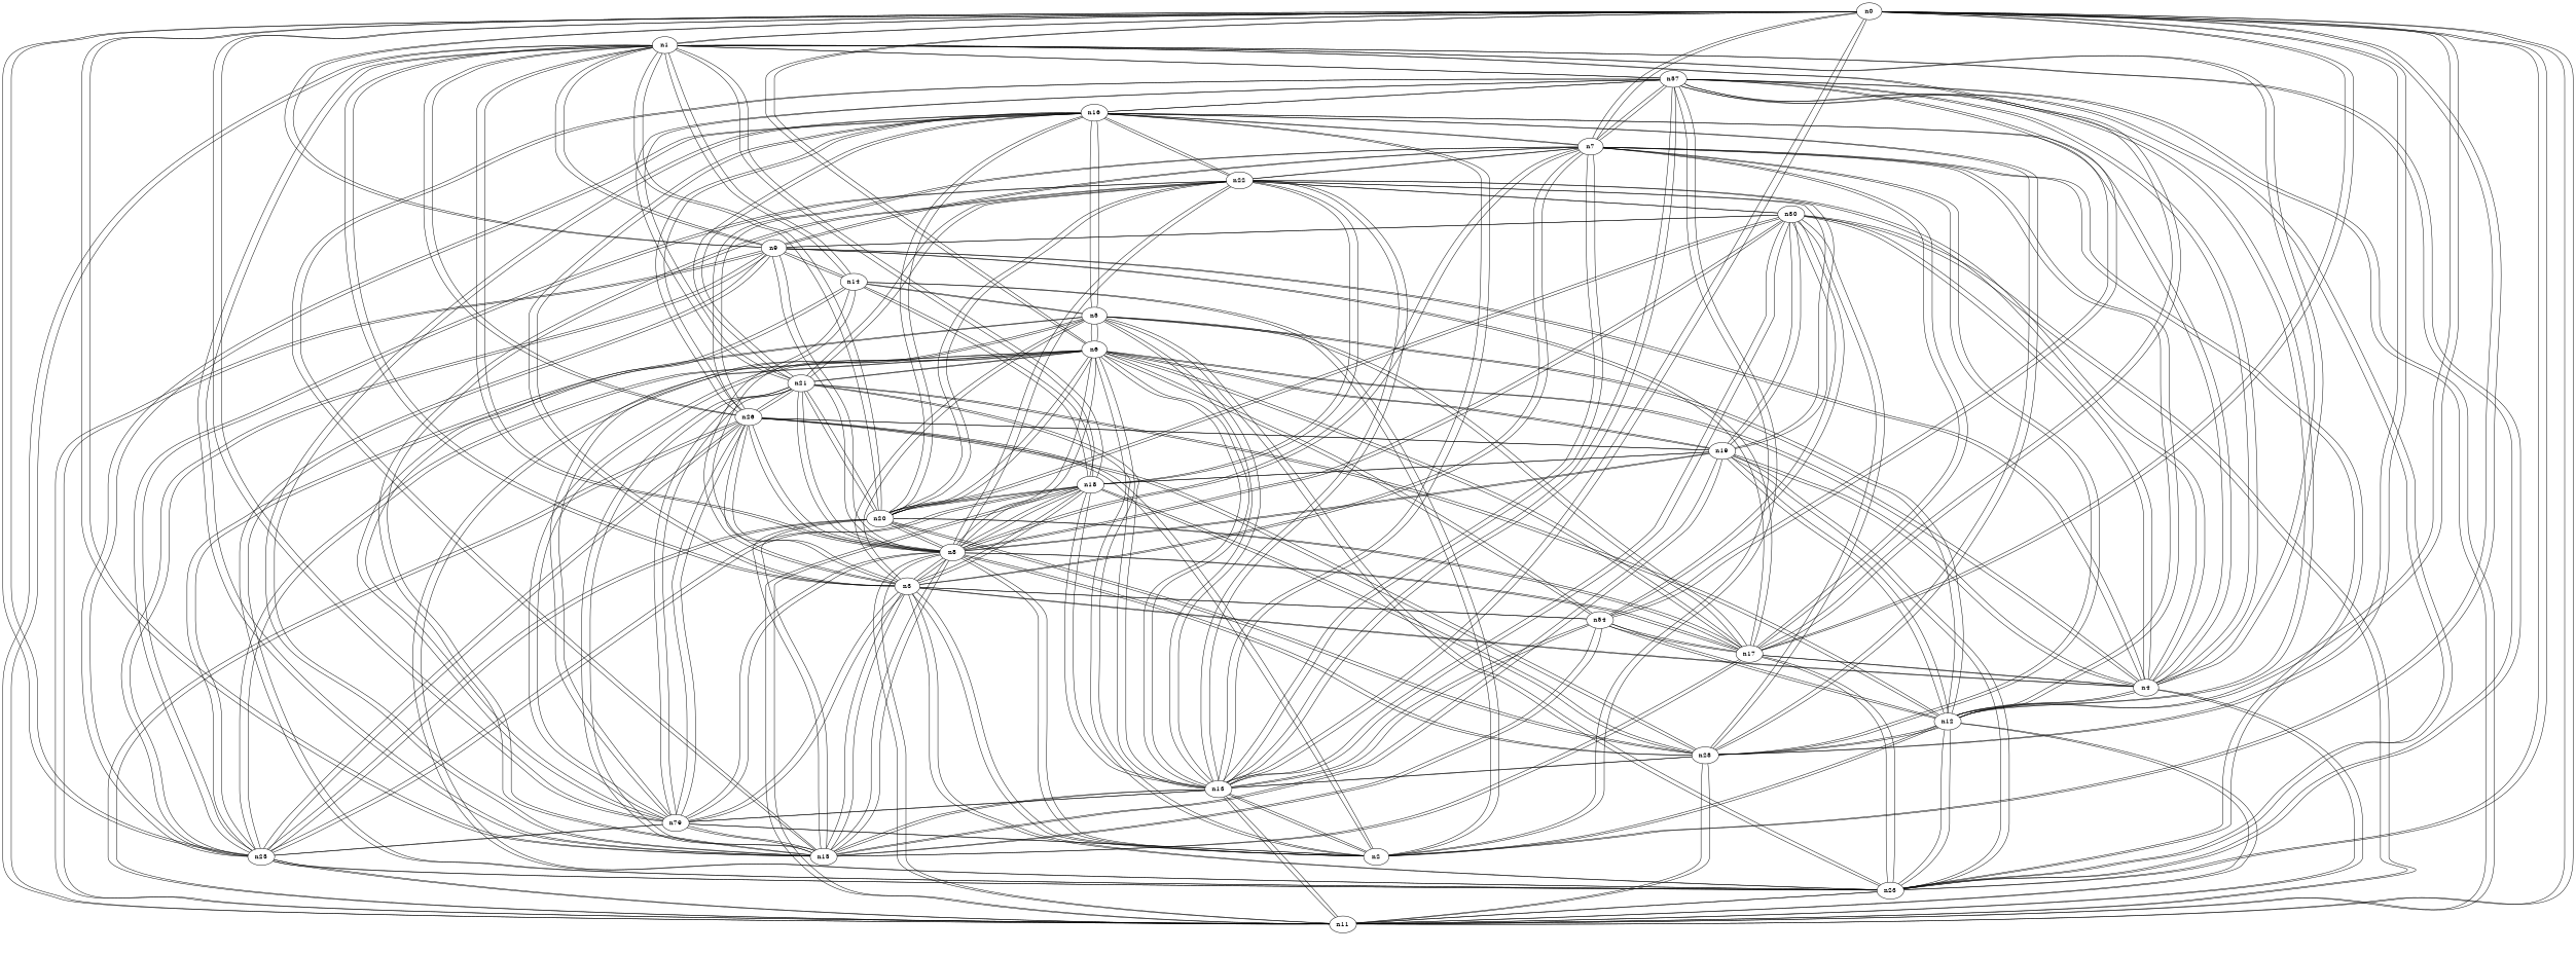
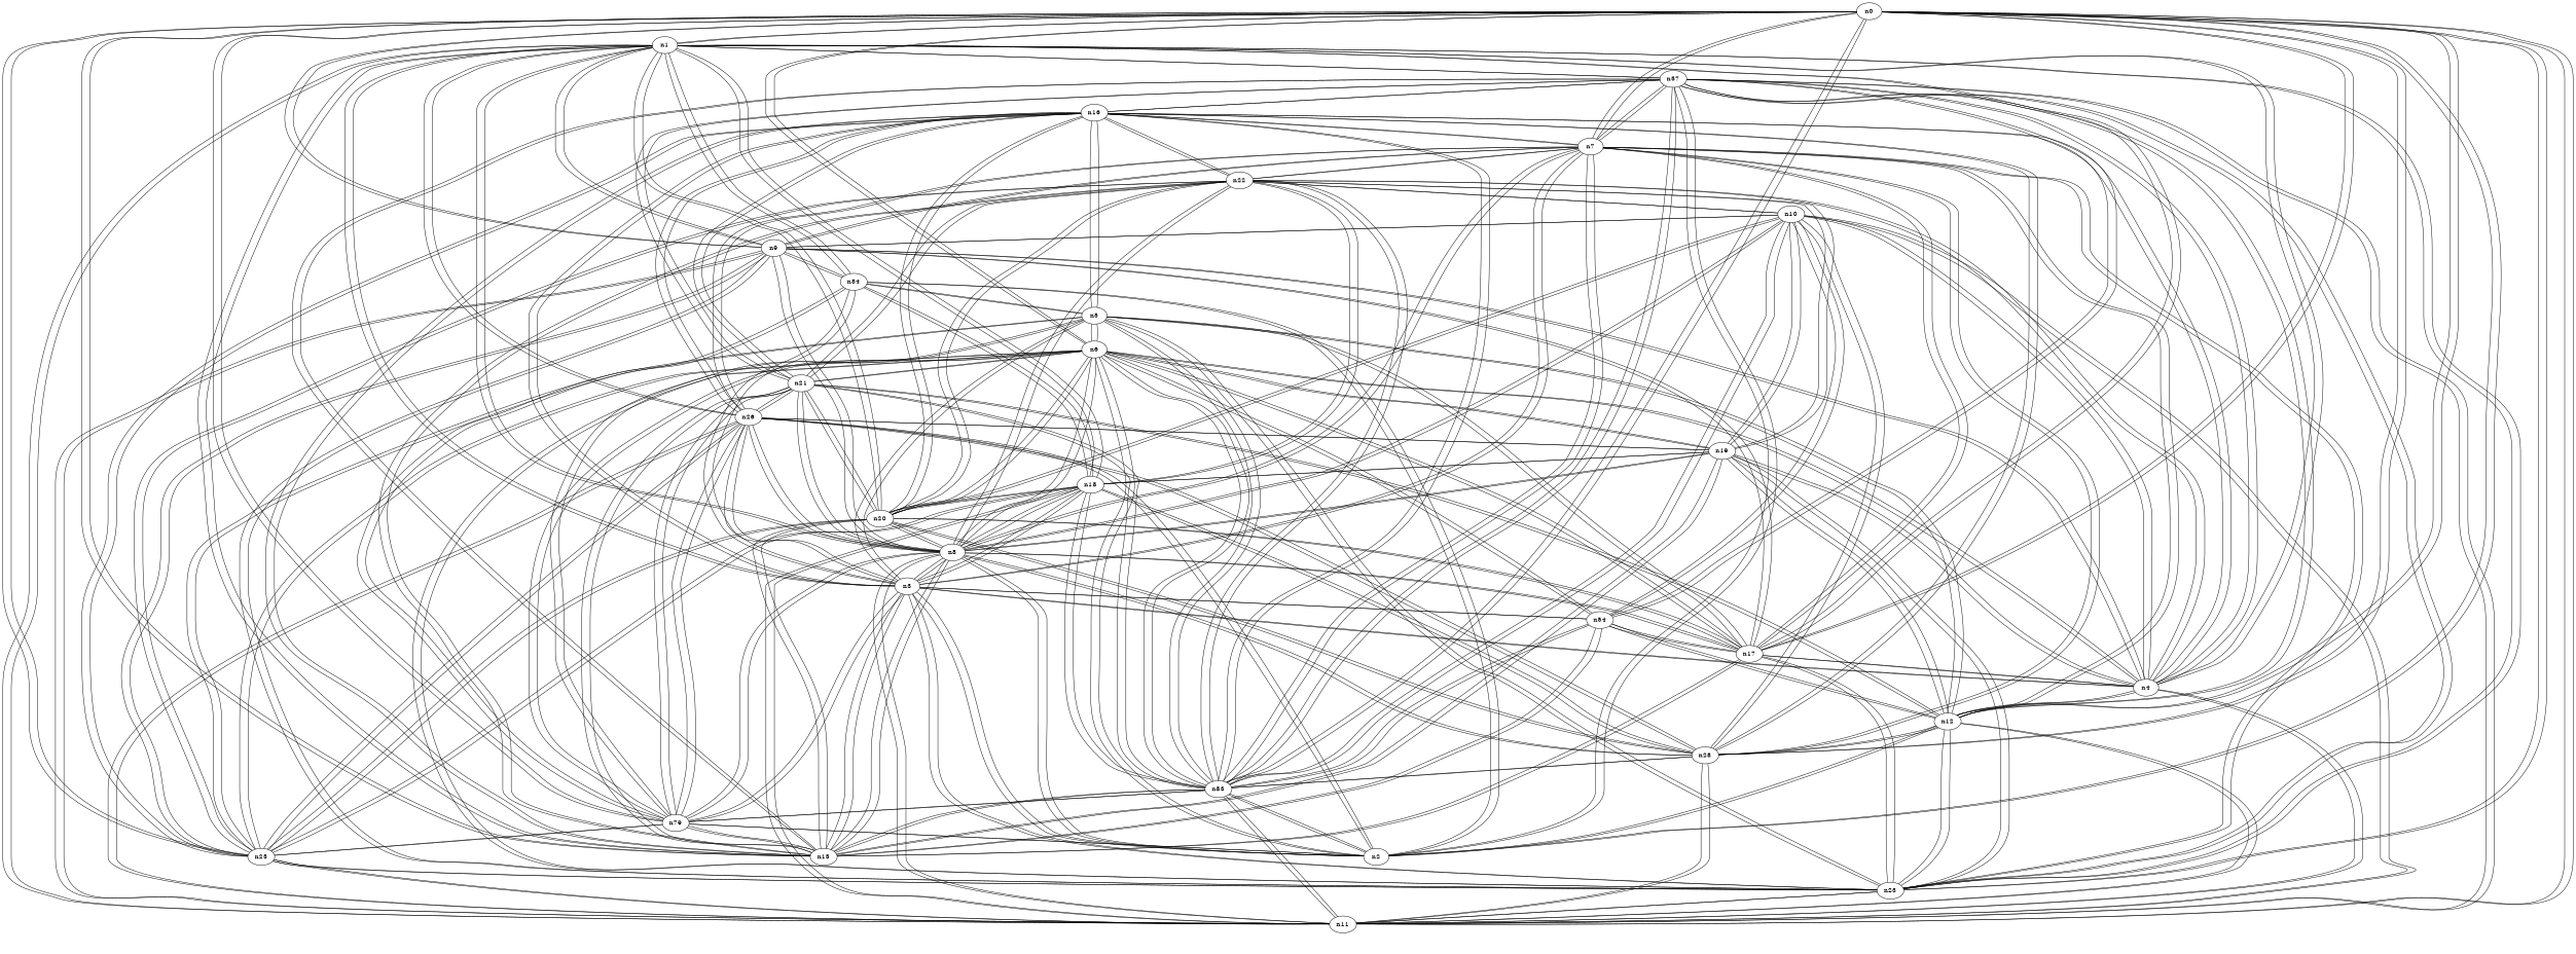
  graph {
    n0
    n1
    n2
    n6
    n7
    n9
    n11
    n12
-   n13
+   n13 [label=n83]
    n15
    n17
    n23
    n25
    n28
    n29 [label=n79]
    n3
    n4
    n8
-   n14
+   n14 [label=n84]
    n18
    n20
    n26
    n27 [label=n57]
    n5
    n24 [label=n54]
    n19
    n21
    n16
    n22
-   n10 [label=n30]
+   n10
    n0 -- n1
    n0 -- n2
    n0 -- n6
    n0 -- n7
    n0 -- n9
    n0 -- n11
    n0 -- n12
    n0 -- n13
    n0 -- n15
    n0 -- n17
    n0 -- n23
    n0 -- n25
    n0 -- n28
    n0 -- n29
    n1 -- n0
    n1 -- n9
    n1 -- n11
    n1 -- n15
    n1 -- n17
    n1 -- n23
    n1 -- n3
    n1 -- n4
    n1 -- n8
    n1 -- n14
    n1 -- n18
    n1 -- n20
    n1 -- n26
    n1 -- n27
    n2 -- n0
    n2 -- n6
    n2 -- n12
    n2 -- n13
    n2 -- n29
    n2 -- n3
    n2 -- n8
    n2 -- n14
    n2 -- n26
    n2 -- n27
    n6 -- n0
    n6 -- n2
    n6 -- n13
    n6 -- n17
    n6 -- n23
    n6 -- n25
    n6 -- n29
    n6 -- n4
    n6 -- n8
    n6 -- n20
    n6 -- n5
    n6 -- n24
    n6 -- n19
    n6 -- n21
    n7 -- n0
    n7 -- n9
    n7 -- n12
    n7 -- n13
    n7 -- n17
    n7 -- n23
    n7 -- n28
    n7 -- n3
    n7 -- n8
    n7 -- n26
    n7 -- n27
    n7 -- n16
    n7 -- n22
    n9 -- n0
    n9 -- n1
    n9 -- n7
    n9 -- n11
    n9 -- n17
    n9 -- n23
    n9 -- n25
    n9 -- n4
    n9 -- n8
    n9 -- n14
    n9 -- n10
    n11 -- n0
    n11 -- n1
    n11 -- n9
    n11 -- n12
    n11 -- n13
    n11 -- n23
    n11 -- n25
    n11 -- n28
    n11 -- n4
    n11 -- n8
    n11 -- n18
    n11 -- n26
    n11 -- n27
    n11 -- n10
    n12 -- n0
    n12 -- n2
    n12 -- n7
    n12 -- n11
    n12 -- n23
    n12 -- n28
    n12 -- n4
    n12 -- n27
    n12 -- n5
    n12 -- n24
    n12 -- n19
    n12 -- n21
    n13 -- n0
    n13 -- n2
    n13 -- n6
    n13 -- n7
    n13 -- n11
    n13 -- n15
    n13 -- n28
    n13 -- n29
    n13 -- n18
    n13 -- n27
    n13 -- n5
    n13 -- n24
    n13 -- n21
    n13 -- n16
    n13 -- n22
    n13 -- n10
    n15 -- n0
    n15 -- n1
    n15 -- n13
    n15 -- n17
    n15 -- n29
    n15 -- n3
    n15 -- n8
    n15 -- n20
    n15 -- n27
    n15 -- n24
    n15 -- n19
    n15 -- n21
    n15 -- n16
    n15 -- n22
    n17 -- n0
    n17 -- n1
    n17 -- n6
    n17 -- n7
    n17 -- n9
    n17 -- n15
    n17 -- n23
    n17 -- n4
    n17 -- n8
    n17 -- n20
    n17 -- n5
    n17 -- n24
    n23 -- n0
    n23 -- n1
    n23 -- n6
    n23 -- n7
    n23 -- n9
    n23 -- n11
    n23 -- n12
    n23 -- n17
    n23 -- n25
    n23 -- n3
    n23 -- n27
    n23 -- n5
    n23 -- n19
    n25 -- n0
    n25 -- n6
    n25 -- n9
    n25 -- n11
    n25 -- n23
    n25 -- n29
    n25 -- n18
    n25 -- n20
    n25 -- n26
    n25 -- n5
    n25 -- n16
    n25 -- n22
    n28 -- n0
    n28 -- n7
    n28 -- n11
    n28 -- n12
    n28 -- n13
    n28 -- n8
    n28 -- n18
    n28 -- n20
    n28 -- n26
    n28 -- n16
    n28 -- n10
    n29 -- n0
    n29 -- n2
    n29 -- n6
    n29 -- n13
    n29 -- n15
    n29 -- n25
    n29 -- n3
    n29 -- n8
    n29 -- n14
    n29 -- n26
    n29 -- n5
    n29 -- n21
    n3 -- n1
    n3 -- n2
    n3 -- n7
    n3 -- n15
    n3 -- n23
    n3 -- n29
    n3 -- n4
    n3 -- n8
    n3 -- n14
    n3 -- n18
    n3 -- n26
    n3 -- n5
    n3 -- n24
    n3 -- n16
    n4 -- n1
    n4 -- n6
    n4 -- n9
    n4 -- n11
    n4 -- n12
    n4 -- n17
    n4 -- n3
    n4 -- n27
    n4 -- n19
    n4 -- n16
    n4 -- n22
    n4 -- n10
    n8 -- n1
    n8 -- n2
    n8 -- n6
    n8 -- n7
    n8 -- n9
    n8 -- n11
    n8 -- n15
    n8 -- n17
    n8 -- n28
    n8 -- n29
    n8 -- n3
    n8 -- n18
    n8 -- n20
    n8 -- n26
    n8 -- n19
    n8 -- n21
    n8 -- n22
    n8 -- n10
    n14 -- n1
    n14 -- n2
    n14 -- n9
    n14 -- n29
    n14 -- n3
    n14 -- n18
    n14 -- n5
    n18 -- n1
    n18 -- n11
    n18 -- n13
    n18 -- n25
    n18 -- n28
    n18 -- n3
    n18 -- n8
    n18 -- n14
    n18 -- n20
    n18 -- n19
    n18 -- n22
    n20 -- n1
    n20 -- n6
    n20 -- n15
    n20 -- n17
    n20 -- n25
    n20 -- n28
    n20 -- n8
    n20 -- n18
    n20 -- n21
    n20 -- n16
    n20 -- n22
    n20 -- n10
    n26 -- n1
    n26 -- n2
    n26 -- n7
    n26 -- n11
    n26 -- n25
    n26 -- n28
    n26 -- n29
    n26 -- n3
    n26 -- n8
    n26 -- n19
    n26 -- n21
    n26 -- n16
    n27 -- n1
    n27 -- n2
    n27 -- n7
    n27 -- n11
    n27 -- n12
    n27 -- n13
    n27 -- n15
    n27 -- n23
    n27 -- n4
    n27 -- n24
    n27 -- n21
    n27 -- n16
    n5 -- n6
    n5 -- n12
    n5 -- n13
    n5 -- n17
    n5 -- n23
    n5 -- n25
    n5 -- n29
    n5 -- n3
    n5 -- n14
    n5 -- n16
    n24 -- n6
    n24 -- n12
    n24 -- n13
    n24 -- n15
    n24 -- n17
    n24 -- n3
    n24 -- n27
    n24 -- n10
    n19 -- n6
    n19 -- n12
    n19 -- n15
    n19 -- n23
    n19 -- n4
    n19 -- n8
    n19 -- n18
    n19 -- n26
    n19 -- n22
    n19 -- n10
    n21 -- n6
    n21 -- n12
    n21 -- n13
    n21 -- n15
    n21 -- n29
    n21 -- n8
    n21 -- n20
    n21 -- n26
    n21 -- n27
    n21 -- n16
    n21 -- n22
    n16 -- n7
    n16 -- n13
    n16 -- n15
    n16 -- n25
    n16 -- n28
    n16 -- n3
    n16 -- n4
    n16 -- n20
    n16 -- n26
    n16 -- n27
    n16 -- n5
    n16 -- n21
    n16 -- n22
    n22 -- n7
    n22 -- n13
    n22 -- n15
    n22 -- n25
    n22 -- n4
    n22 -- n8
    n22 -- n18
    n22 -- n20
    n22 -- n19
    n22 -- n21
    n22 -- n16
    n22 -- n10
    n10 -- n9
    n10 -- n11
    n10 -- n13
    n10 -- n28
    n10 -- n4
    n10 -- n8
    n10 -- n20
    n10 -- n24
    n10 -- n19
    n10 -- n22
  }
